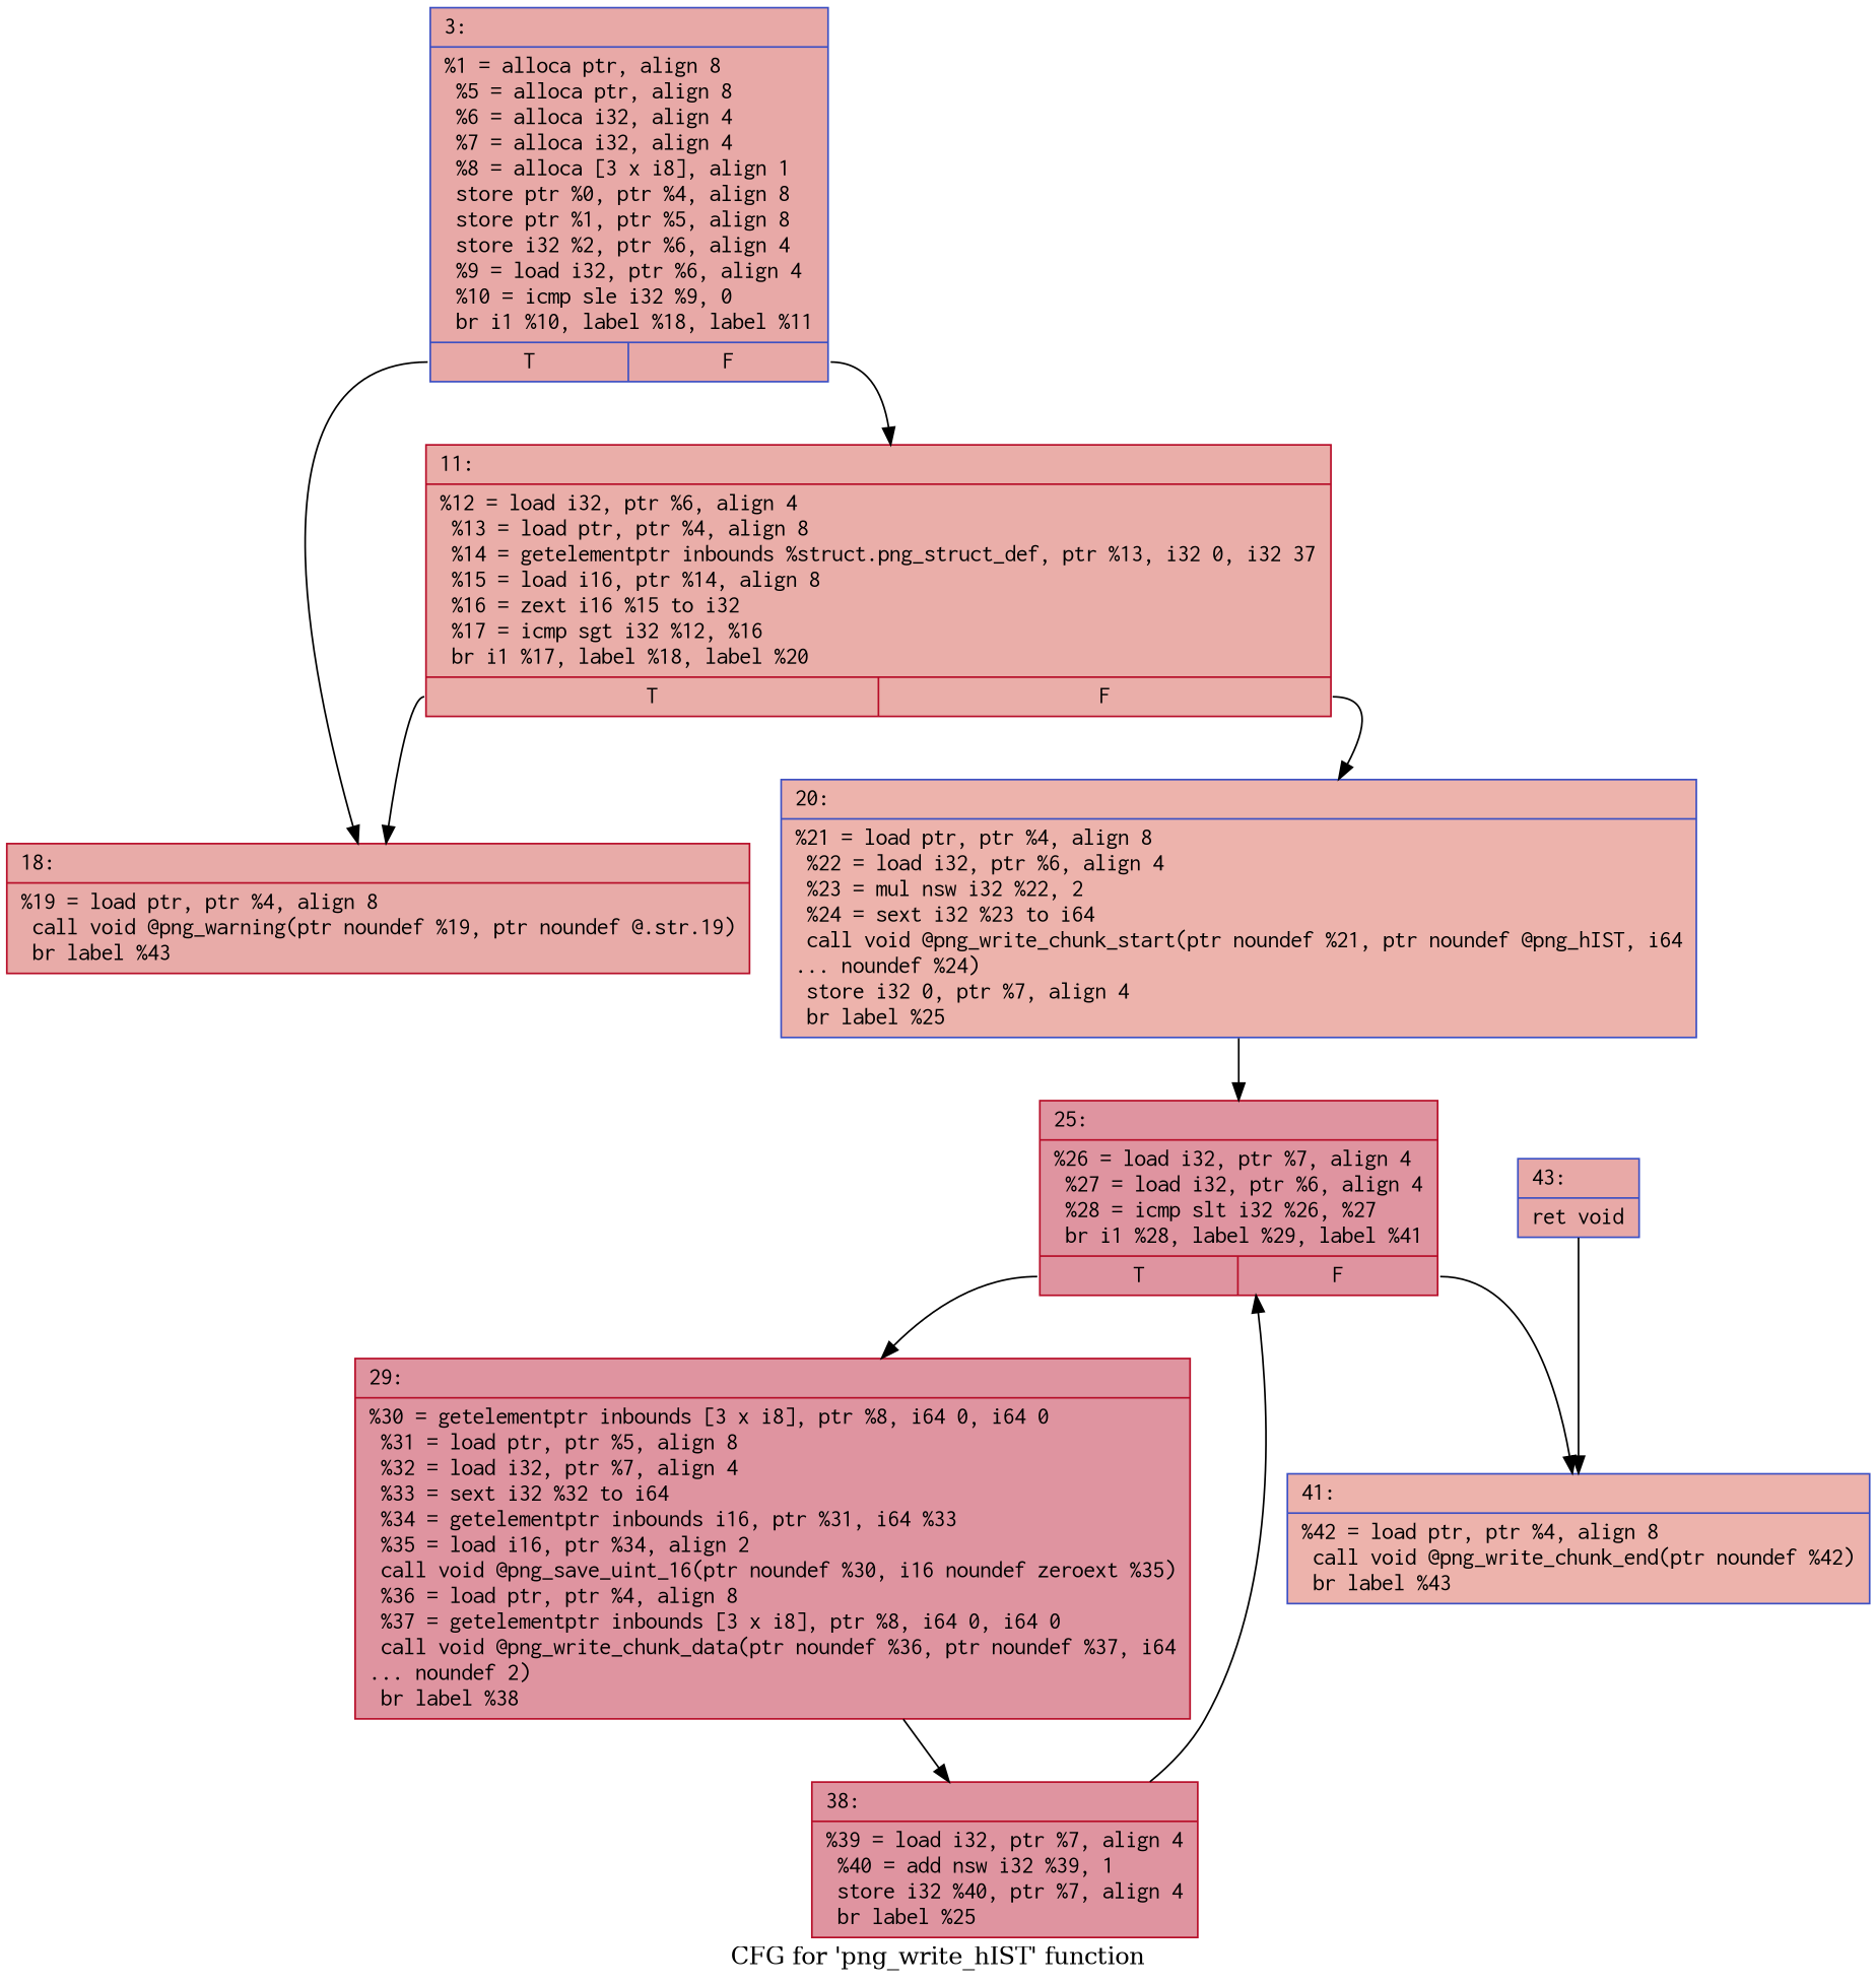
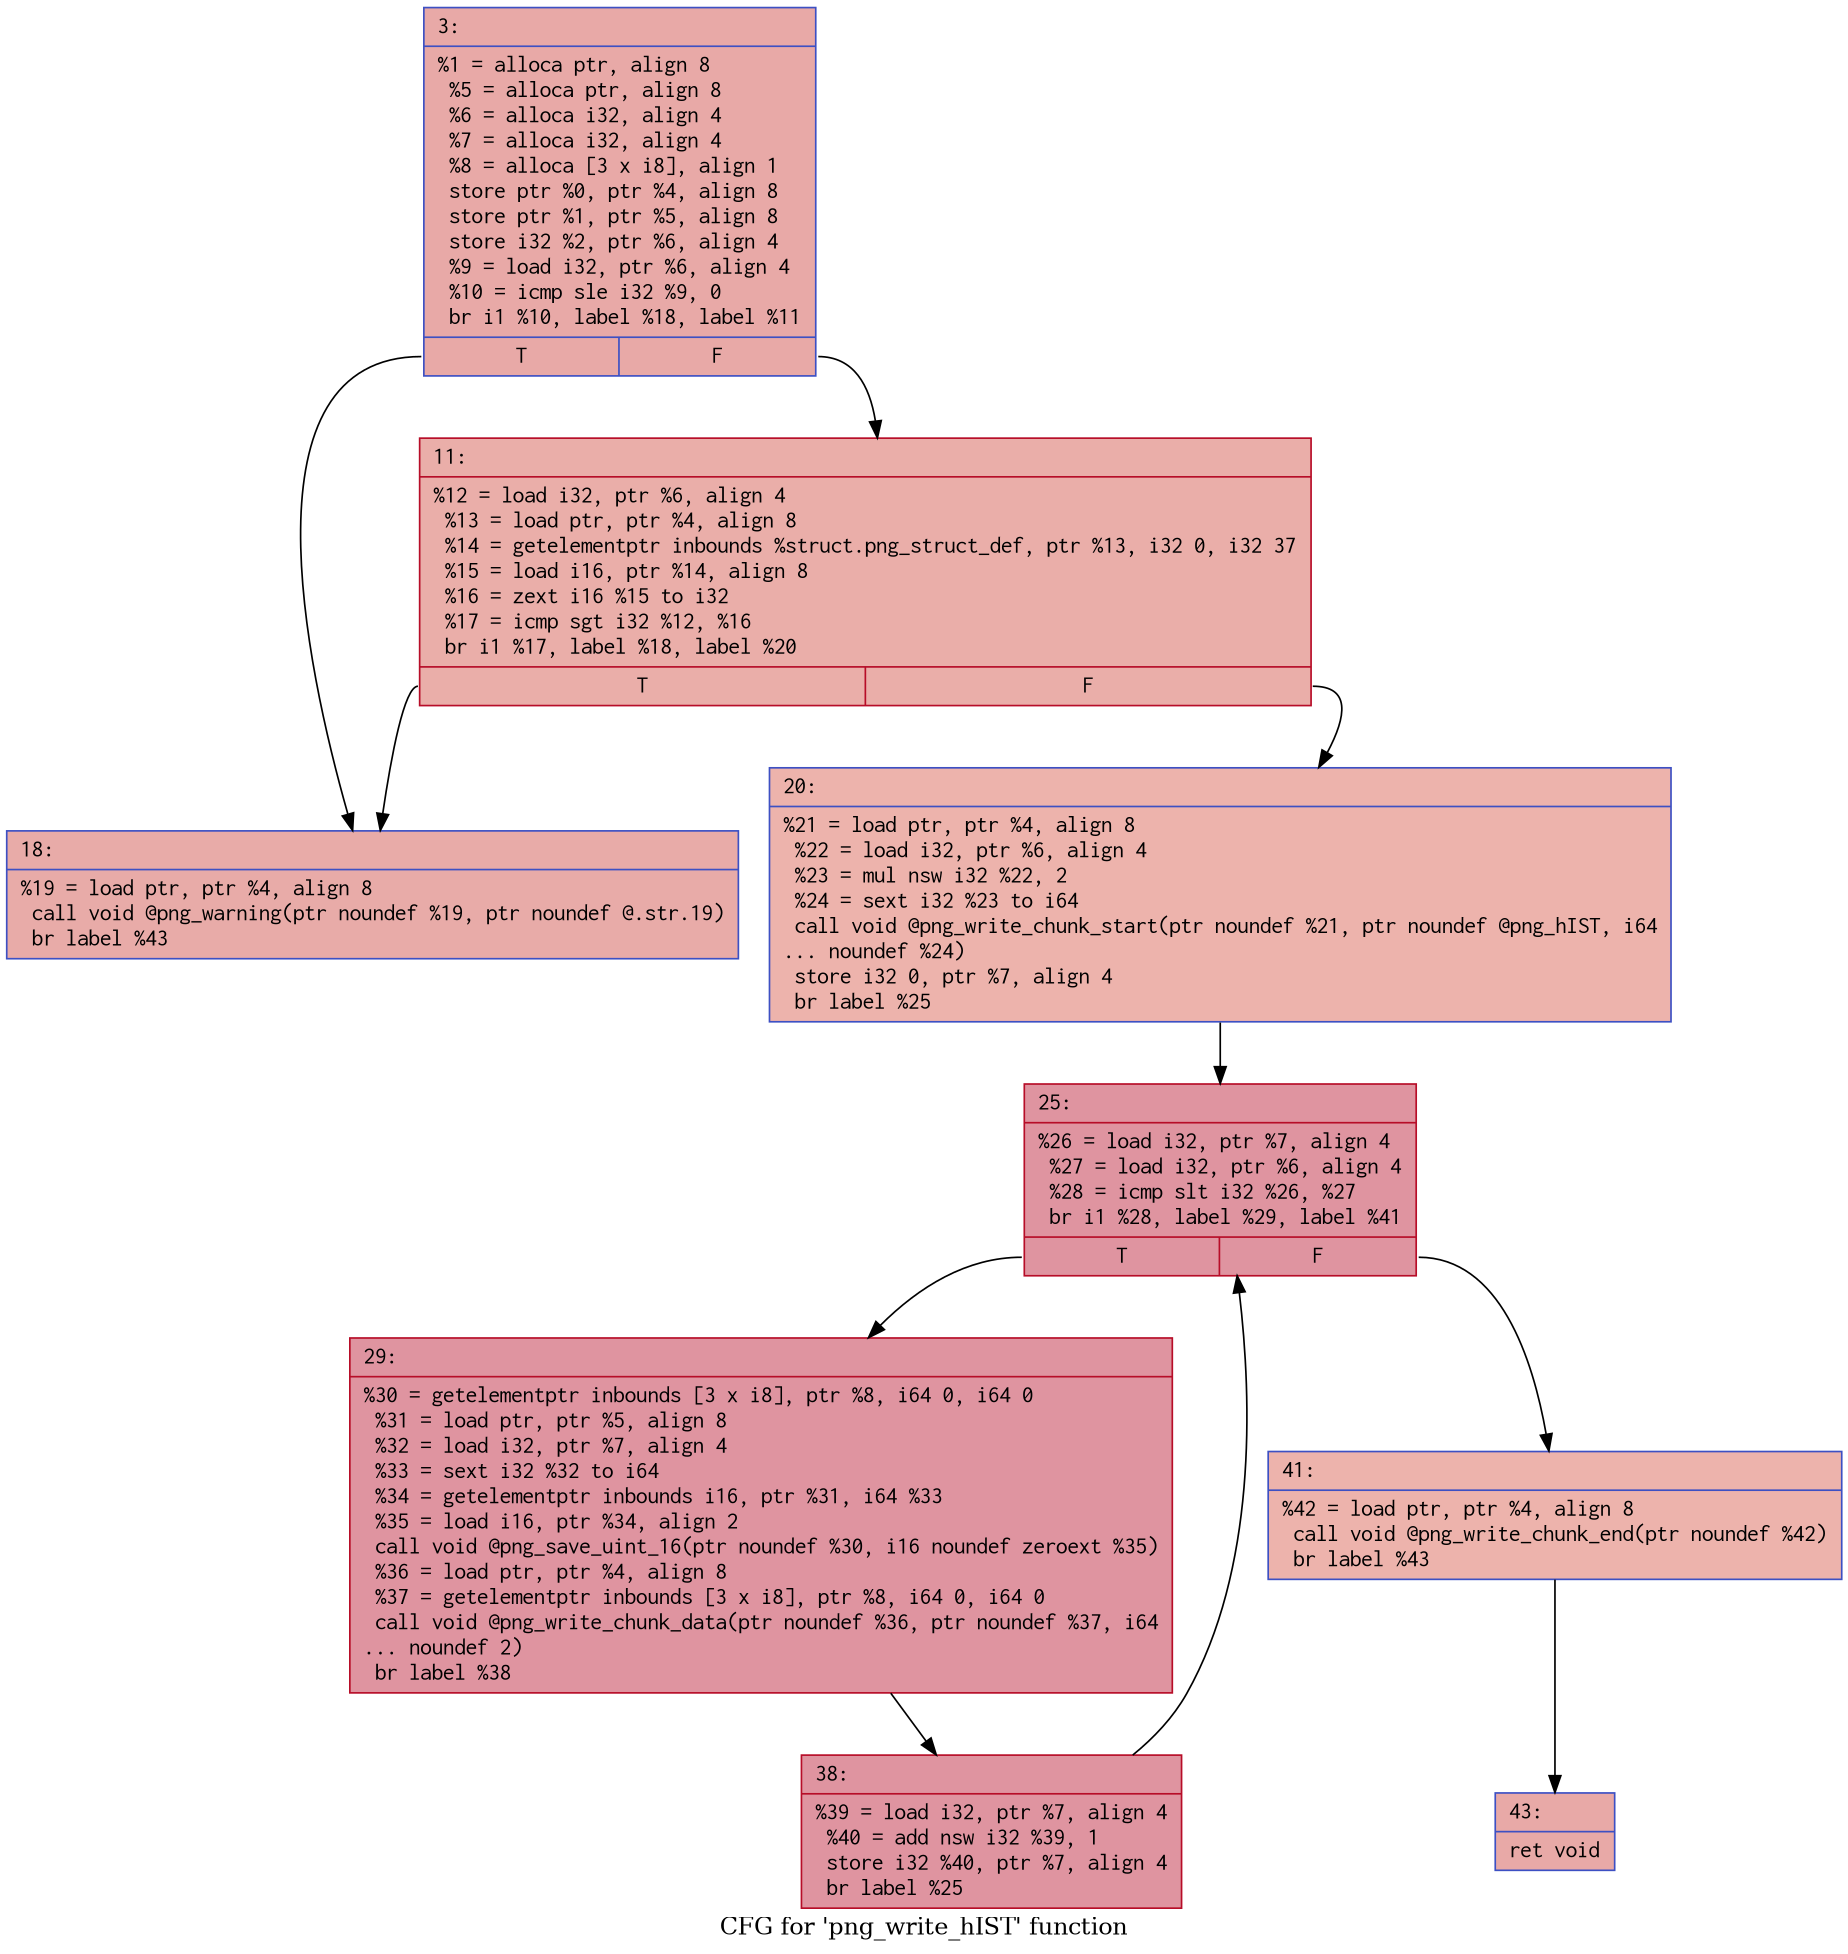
  digraph {
    label="CFG for 'png_write_hIST' function"
    node [color="#3d50c3ff" fillcolor="#b70d2870" fontname=Courier shape=record style=filled]
    n1 [fillcolor="#ca3b3770" label="{3:\l|  %1 = alloca ptr, align 8\l  %5 = alloca ptr, align 8\l  %6 = alloca i32, align 4\l  %7 = alloca i32, align 4\l  %8 = alloca [3 x i8], align 1\l  store ptr %0, ptr %4, align 8\l  store ptr %1, ptr %5, align 8\l  store i32 %2, ptr %6, align 4\l  %9 = load i32, ptr %6, align 4\l  %10 = icmp sle i32 %9, 0\l  br i1 %10, label %18, label %11\l|{<s0>T|<s1>F}}"]
-   n2 [color="#b70d28ff" fillcolor="#cc403a70" label="{18:\l|  %19 = load ptr, ptr %4, align 8\l  call void @png_warning(ptr noundef %19, ptr noundef @.str.19)\l  br label %43\l}"]
+   n2 [fillcolor="#cc403a70" label="{18:\l|  %19 = load ptr, ptr %4, align 8\l  call void @png_warning(ptr noundef %19, ptr noundef @.str.19)\l  br label %43\l}"]
    n3 [color="#b70d28ff" fillcolor="#d0473d70" label="{11:\l|  %12 = load i32, ptr %6, align 4\l  %13 = load ptr, ptr %4, align 8\l  %14 = getelementptr inbounds %struct.png_struct_def, ptr %13, i32 0, i32 37\l  %15 = load i16, ptr %14, align 8\l  %16 = zext i16 %15 to i32\l  %17 = icmp sgt i32 %12, %16\l  br i1 %17, label %18, label %20\l|{<s0>T|<s1>F}}"]
    n4 [fillcolor="#d6524470" label="{20:\l|  %21 = load ptr, ptr %4, align 8\l  %22 = load i32, ptr %6, align 4\l  %23 = mul nsw i32 %22, 2\l  %24 = sext i32 %23 to i64\l  call void @png_write_chunk_start(ptr noundef %21, ptr noundef @png_hIST, i64\l... noundef %24)\l  store i32 0, ptr %7, align 4\l  br label %25\l}"]
    n5 [fillcolor="#ca3b3770" label="{43:\l|  ret void\l}"]
    n6 [color="#b70d28ff" label="{25:\l|  %26 = load i32, ptr %7, align 4\l  %27 = load i32, ptr %6, align 4\l  %28 = icmp slt i32 %26, %27\l  br i1 %28, label %29, label %41\l|{<s0>T|<s1>F}}"]
    n7 [color="#b70d28ff" label="{29:\l|  %30 = getelementptr inbounds [3 x i8], ptr %8, i64 0, i64 0\l  %31 = load ptr, ptr %5, align 8\l  %32 = load i32, ptr %7, align 4\l  %33 = sext i32 %32 to i64\l  %34 = getelementptr inbounds i16, ptr %31, i64 %33\l  %35 = load i16, ptr %34, align 2\l  call void @png_save_uint_16(ptr noundef %30, i16 noundef zeroext %35)\l  %36 = load ptr, ptr %4, align 8\l  %37 = getelementptr inbounds [3 x i8], ptr %8, i64 0, i64 0\l  call void @png_write_chunk_data(ptr noundef %36, ptr noundef %37, i64\l... noundef 2)\l  br label %38\l}"]
    n8 [fillcolor="#d6524470" label="{41:\l|  %42 = load ptr, ptr %4, align 8\l  call void @png_write_chunk_end(ptr noundef %42)\l  br label %43\l}"]
    n9 [color="#b70d28ff" label="{38:\l|  %39 = load i32, ptr %7, align 4\l  %40 = add nsw i32 %39, 1\l  store i32 %40, ptr %7, align 4\l  br label %25\l}"]
    n1 -> n2 [tailport=s0]
    n1 -> n3 [tailport=s1]
    n3 -> n2 [tailport=s0]
    n3 -> n4 [tailport=s1]
    n4 -> n6
    n6 -> n7 [tailport=s0]
    n6 -> n8 [tailport=s1]
    n7 -> n9
-   n5 -> n8
+   n8 -> n5
    n9 -> n6
  }
